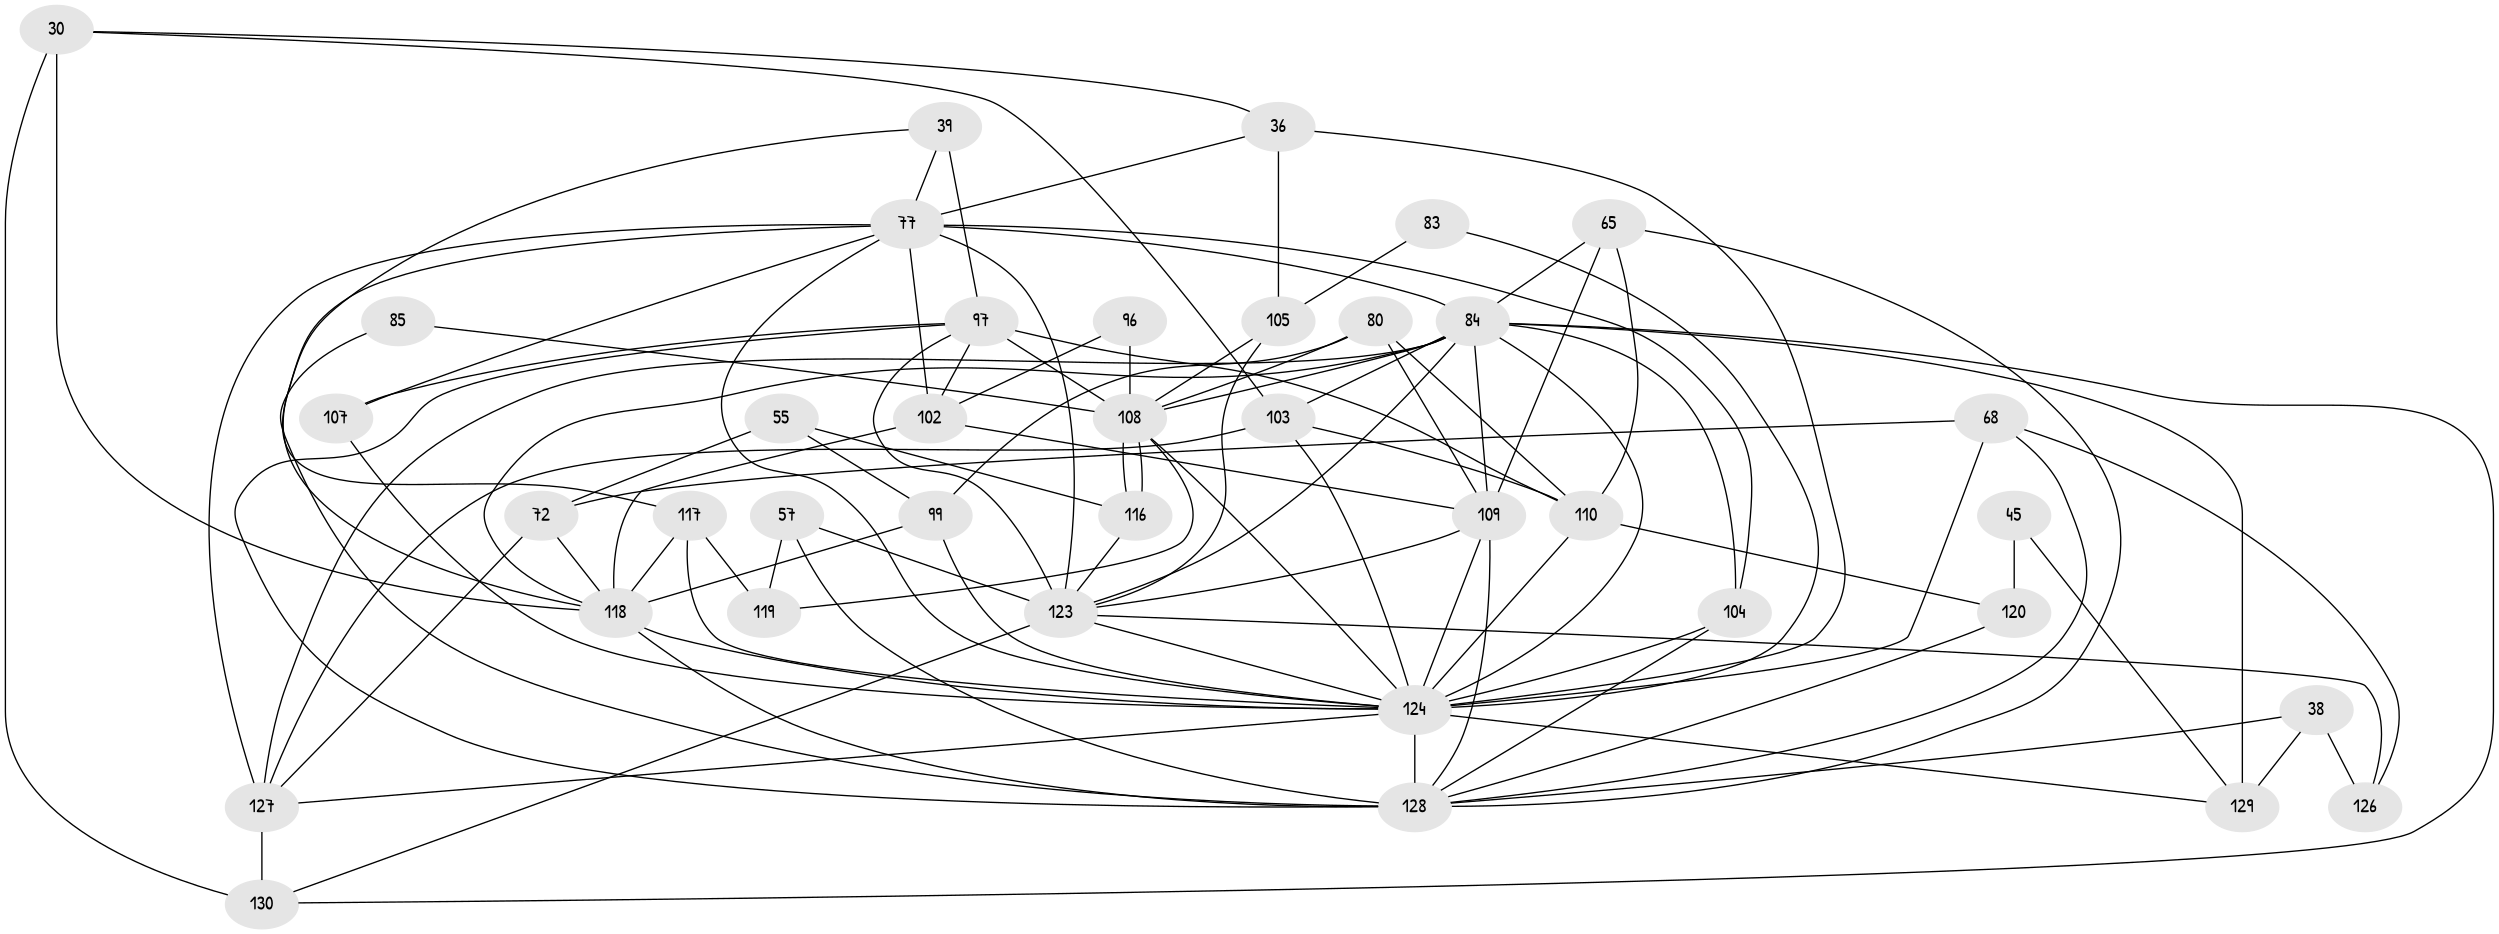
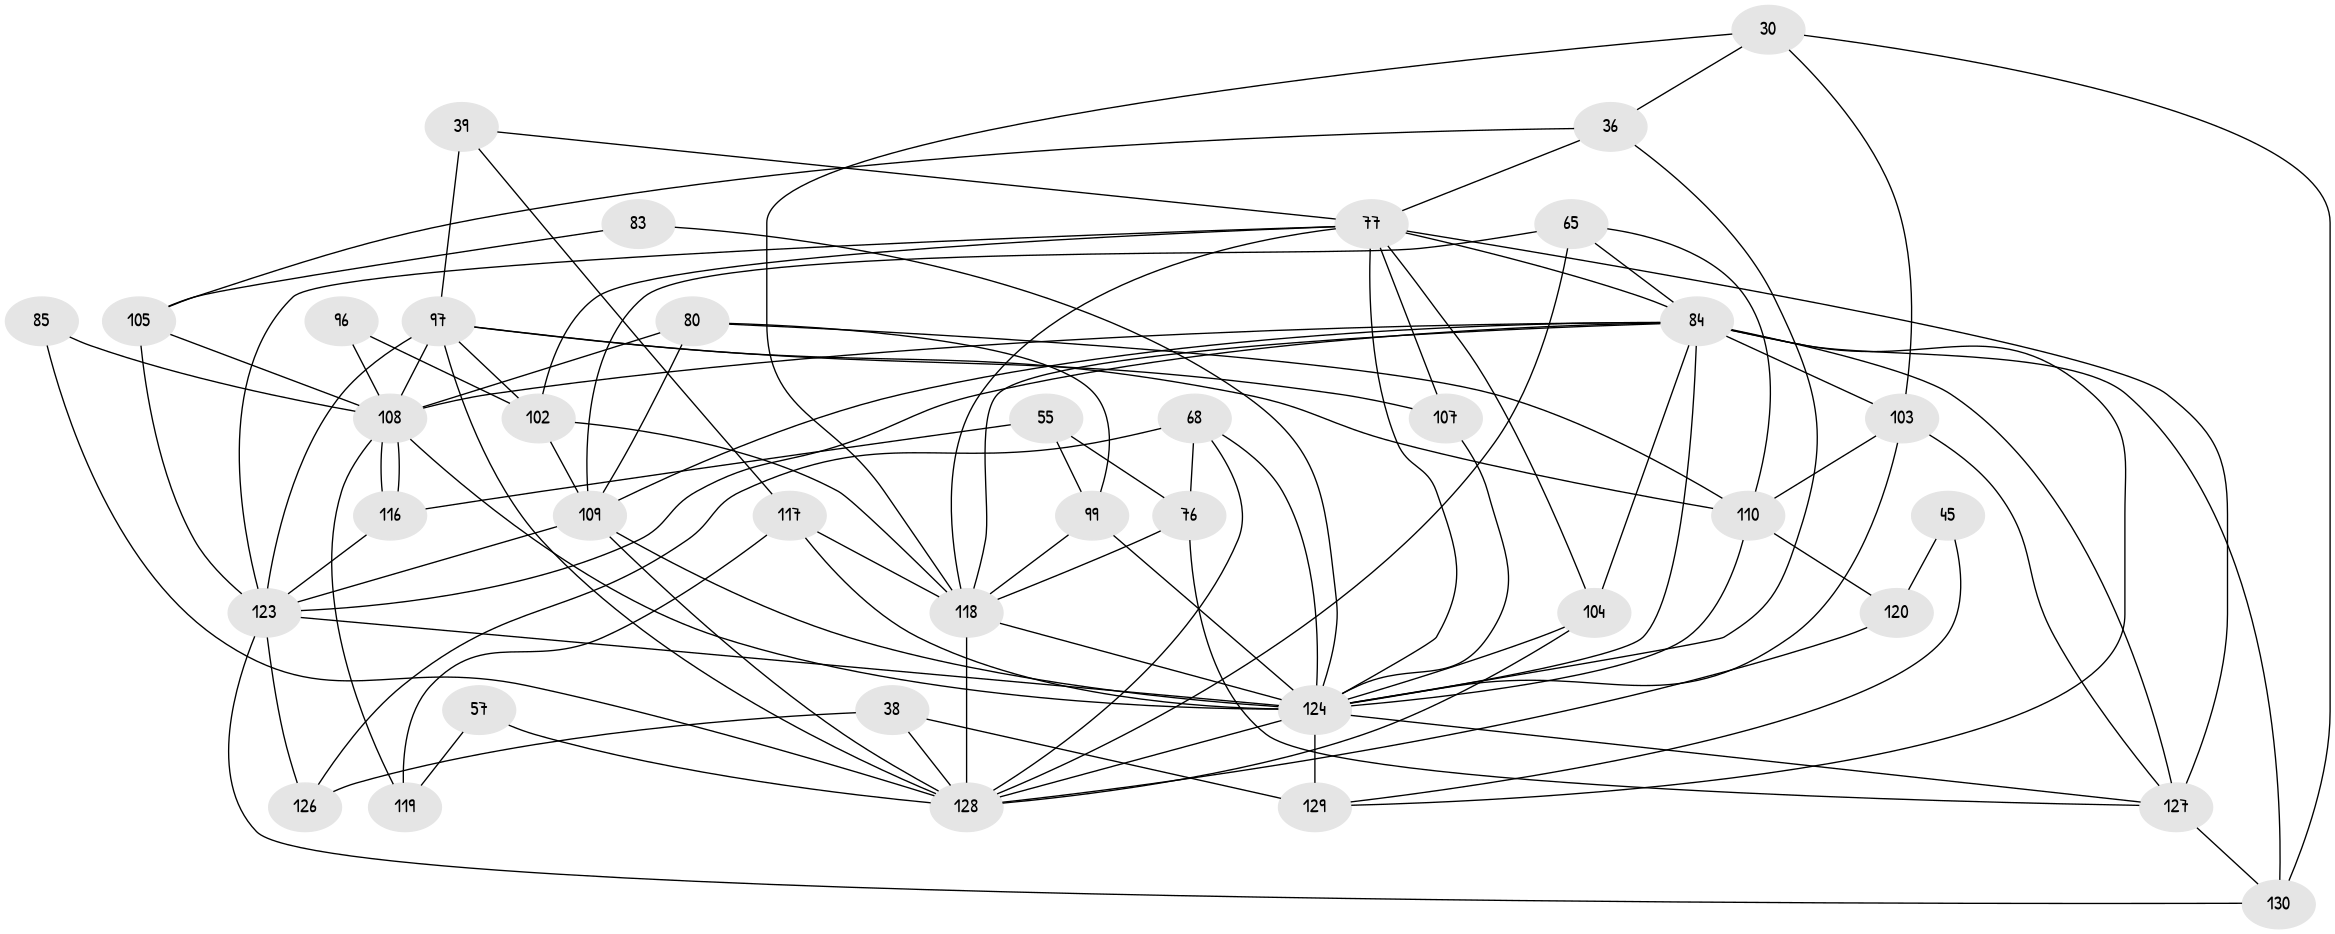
  graph {
    fontname="Patrick Hand"
    node [color=gray90 fontname="Patrick Hand" style=filled]
    edge [fontname="Patrick Hand"]
    36 [super="+8"]
    77 [super="+43+71"]
    105
    124 [super="+67+50+113+111"]
    30
    103 [super="+3+56"]
    118 [super="+101+115+89"]
    130 [super="+122"]
    127 [super="+121+49+92+125"]
    110 [super="+22"]
    128 [super="+112+51+114"]
    123 [super="+58+100"]
    84 [super="+25+48+64+75"]
    102 [super="+46+37+87"]
    104 [super="+74"]
    107
    108 [super="+94"]
    129 [super="+70+79"]
    38 [super="+9"]
    126
    39
    97 [super="+12+52+91"]
    117 [super="+61"]
    119
    120 [super="+88"]
    45
    55 [super="+24"]
    99
    116 [super="+26"]
-   76 [super="+14" label=72]
+   76 [super="+14"]
    57 [super="+5"]
    65 [super="+28"]
    109 [super="+17+20+31+82"]
    68
    80 [super="+69"]
    83
    85
    n38 [label=96]
    36 -- 77
    36 -- 105 [weight=2]
    36 -- 124 [weight=2]
    77 -- 124
    77 -- 118
    77 -- 127 [weight=3]
    77 -- 123 [weight=5]
    77 -- 84 [weight=3]
    77 -- 102 [weight=2]
    77 -- 104
    77 -- 107
    105 -- 123
    105 -- 108
    124 -- 127
    124 -- 128
    124 -- 129 [weight=4]
    30 -- 36
    30 -- 103
    30 -- 118 [weight=2]
    30 -- 130 [weight=2]
    103 -- 124
    103 -- 127
    103 -- 110
    118 -- 124 [weight=3]
    118 -- 128 [weight=3]
    127 -- 130
    110 -- 124 [weight=2]
    110 -- 120 [weight=2]
    123 -- 124 [weight=3]
    123 -- 130
    123 -- 126
    84 -- 124 [weight=2]
    84 -- 103 [weight=4]
    84 -- 118
    84 -- 130
    84 -- 127 [weight=2]
    84 -- 123
    84 -- 104 [weight=2]
    84 -- 108 [weight=4]
    84 -- 129 [weight=3]
    84 -- 109
    102 -- 118 [weight=3]
    102 -- 109
    104 -- 124 [weight=2]
    104 -- 128 [weight=2]
    107 -- 124
    108 -- 124 [weight=2]
    108 -- 119
    108 -- 116 [weight=2]
    108 -- 116
    38 -- 128
    38 -- 129 [weight=3]
    38 -- 126 [weight=2]
    39 -- 77
    39 -- 97 [weight=2]
    39 -- 117
    97 -- 110
    97 -- 128
    97 -- 123 [weight=2]
    97 -- 102 [weight=2]
    97 -- 107
    97 -- 108
    117 -- 124 [weight=2]
    117 -- 118
    117 -- 119
    120 -- 128
    45 -- 129
    45 -- 120
    55 -- 99
    55 -- 116
    55 -- 76
    99 -- 124
    99 -- 118
    116 -- 123
    76 -- 118
    76 -- 127 [weight=2]
    57 -- 128 [weight=3]
-   57 -- 123 [weight=2]
    57 -- 119
    65 -- 110
    65 -- 128
    65 -- 84 [weight=2]
    65 -- 109 [weight=3]
    109 -- 124 [weight=3]
    109 -- 128 [weight=2]
    109 -- 123 [weight=2]
    68 -- 124 [weight=2]
    68 -- 128
    68 -- 126
    68 -- 76 [weight=2]
    80 -- 110
    80 -- 108
    80 -- 99 [weight=2]
    80 -- 109
    83 -- 105
    83 -- 124
    85 -- 128
    85 -- 108
    n38 -- 102
    n38 -- 108
  }
